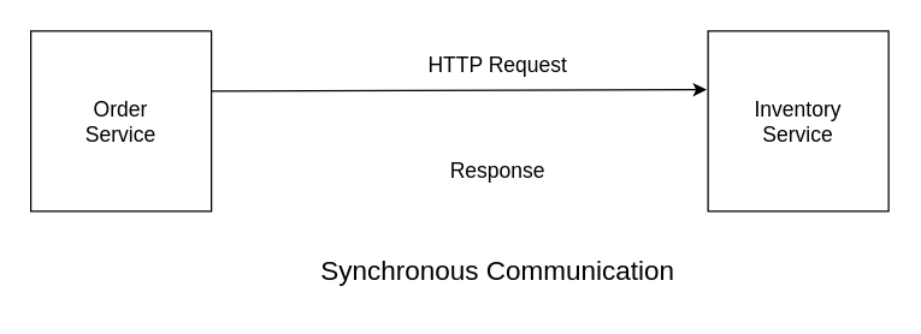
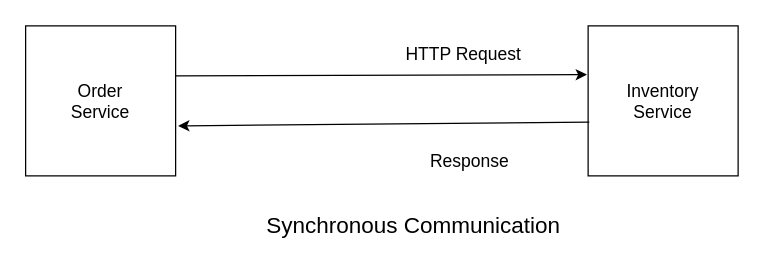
  <mxCell id="0" />
  <mxCell id="1" parent="0" />
  <mxCell id="2" value="&lt;font style=&quot;font-size: 14px;&quot;&gt;Order&lt;br&gt;Service&lt;/font&gt;" style="rounded=0;whiteSpace=wrap;html=1;" parent="1" vertex="1"><mxGeometry x="20" y="20" width="120" height="120" as="geometry" /></mxCell>
  <mxCell id="3" value="&lt;font style=&quot;font-size: 14px;&quot;&gt;Inventory&lt;br&gt;Service&lt;/font&gt;" style="rounded=0;whiteSpace=wrap;html=1;" parent="1" vertex="1"><mxGeometry x="470" y="20" width="120" height="120" as="geometry" /></mxCell>
  <mxCell id="4" value="" style="endArrow=classic;html=1;rounded=0;entryX=-0.008;entryY=0.325;entryDx=0;entryDy=0;entryPerimeter=0;" parent="1" target="3" edge="1"><mxGeometry width="50" height="50" relative="1" as="geometry"><mxPoint x="140" y="60" as="sourcePoint" /><mxPoint x="380" y="210" as="targetPoint" /></mxGeometry></mxCell>
- <mxCell id="5" value="&lt;font style=&quot;font-size: 14px;&quot;&gt;HTTP Request&lt;/font&gt;" style="text;html=1;align=center;verticalAlign=middle;resizable=0;points=[];autosize=1;strokeColor=none;fillColor=none;" parent="1" vertex="1"><mxGeometry x="270" y="28" width="120" height="30" as="geometry" /></mxCell>
- <mxCell id="7" value="&lt;font style=&quot;font-size: 14px;&quot;&gt;Response&lt;/font&gt;" style="text;html=1;align=center;verticalAlign=middle;resizable=0;points=[];autosize=1;strokeColor=none;fillColor=none;" parent="1" vertex="1"><mxGeometry x="285" y="98" width="90" height="30" as="geometry" /></mxCell>
+ <mxCell id="5" value="&lt;font style=&quot;font-size: 14px;&quot;&gt;HTTP Request&lt;/font&gt;" style="text;html=1;align=center;verticalAlign=middle;resizable=0;points=[];autosize=1;strokeColor=none;fillColor=none;" parent="1" vertex="1"><mxGeometry x="310" y="28" width="120" height="30" as="geometry" /></mxCell>
+ <mxCell id="6" value="" style="endArrow=classic;html=1;rounded=0;entryX=1.017;entryY=0.667;entryDx=0;entryDy=0;entryPerimeter=0;exitX=0.008;exitY=0.642;exitDx=0;exitDy=0;exitPerimeter=0;" parent="1" source="3" target="2" edge="1"><mxGeometry width="50" height="50" relative="1" as="geometry"><mxPoint x="330" y="270" as="sourcePoint" /><mxPoint x="380" y="220" as="targetPoint" /></mxGeometry></mxCell>
+ <mxCell id="7" value="&lt;font style=&quot;font-size: 14px;&quot;&gt;Response&lt;/font&gt;" style="text;html=1;align=center;verticalAlign=middle;resizable=0;points=[];autosize=1;strokeColor=none;fillColor=none;" parent="1" vertex="1"><mxGeometry x="330" y="113" width="90" height="30" as="geometry" /></mxCell>
  <mxCell id="8" value="&lt;font style=&quot;font-size: 18px;&quot;&gt;Synchronous Communication&lt;/font&gt;" style="text;html=1;align=center;verticalAlign=middle;resizable=0;points=[];autosize=1;strokeColor=none;fillColor=none;" parent="1" vertex="1"><mxGeometry x="200" y="160" width="260" height="40" as="geometry" /></mxCell>
